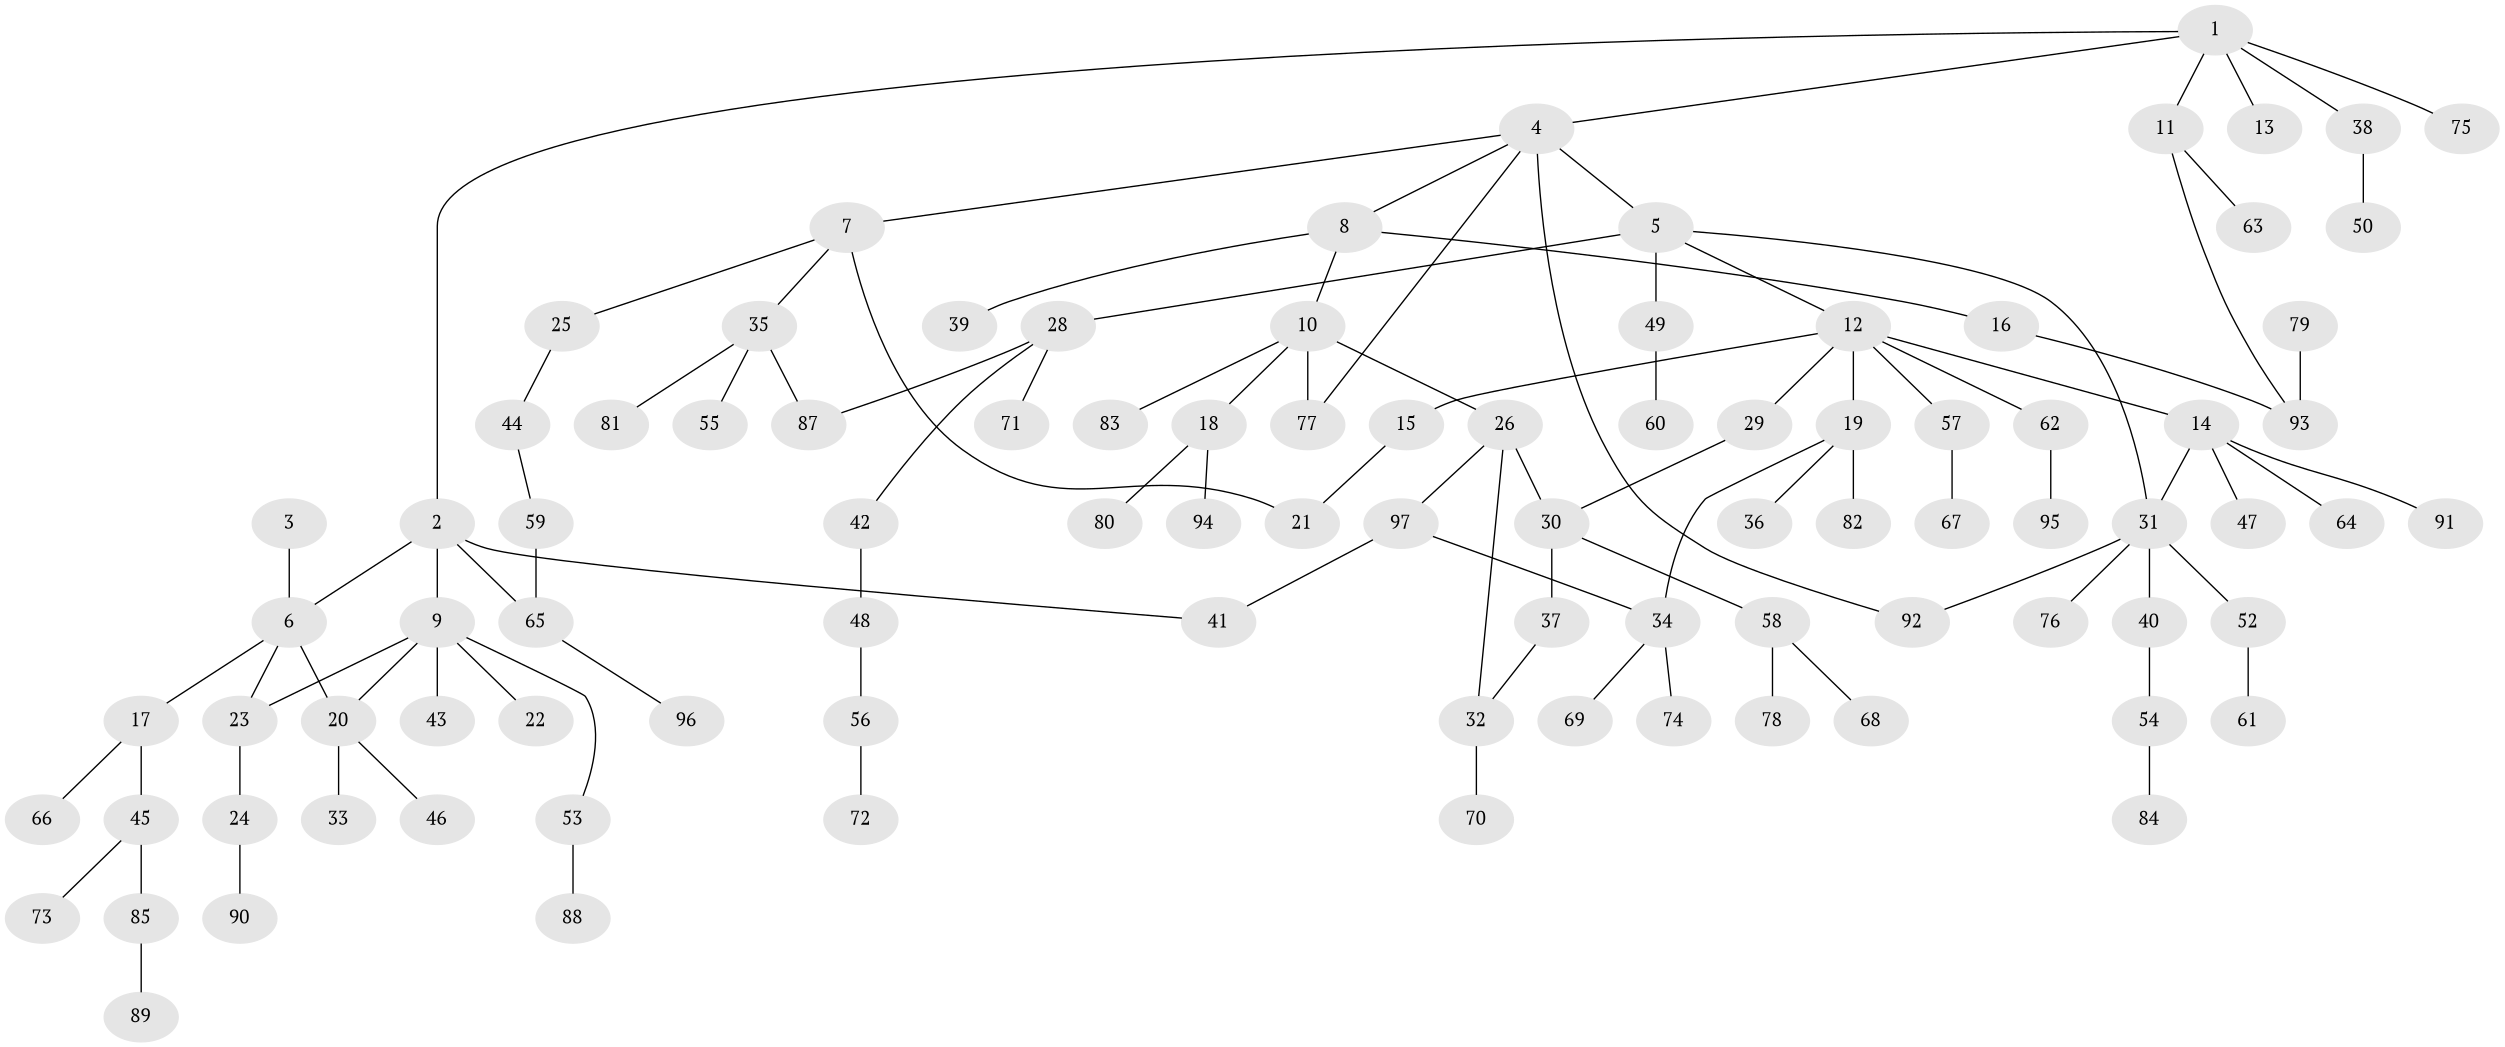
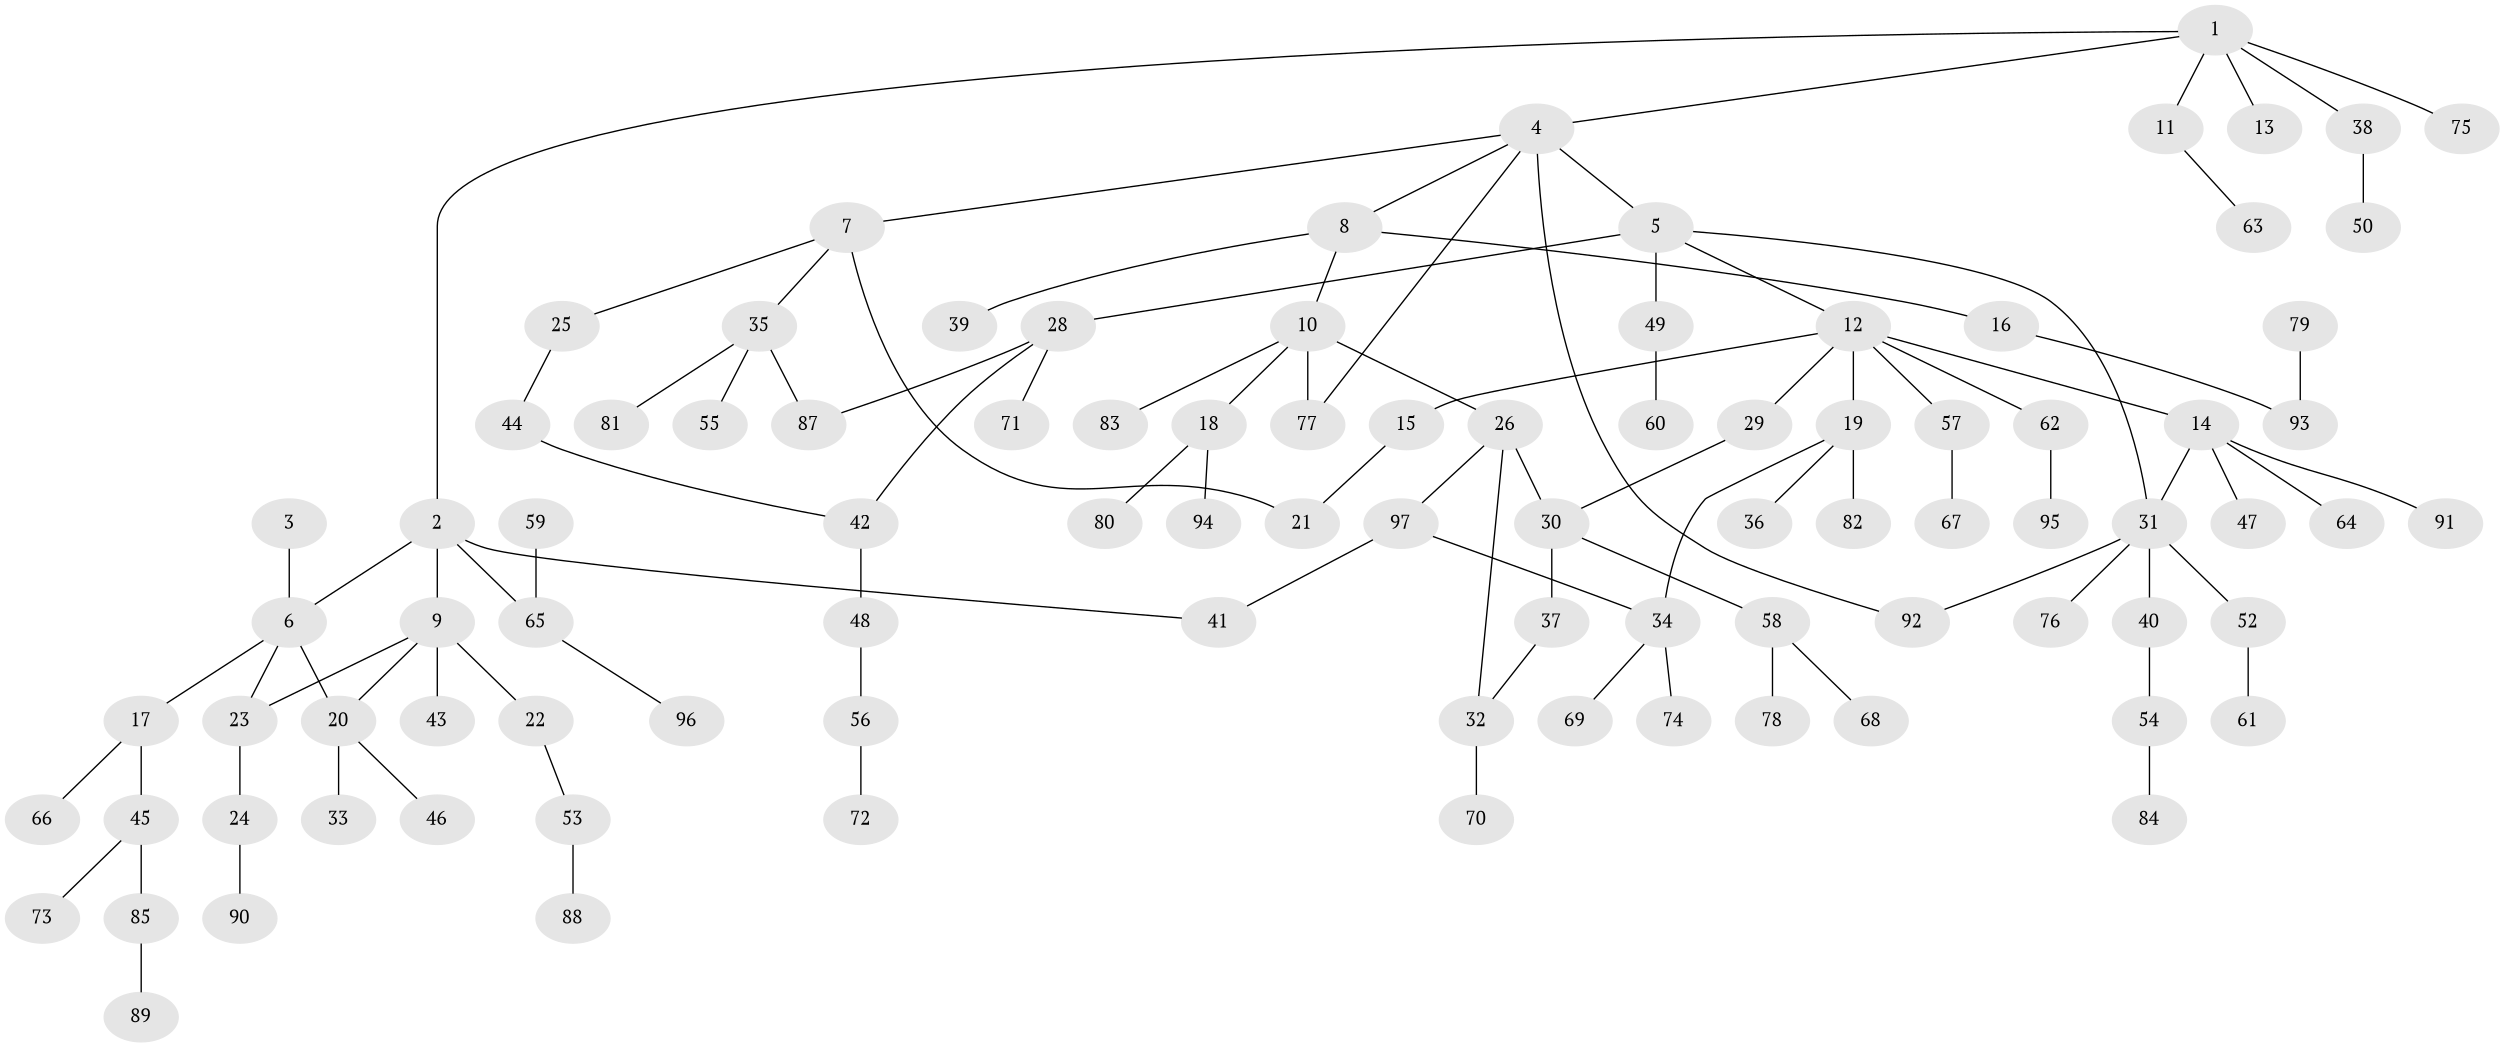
  graph {
    fontname="PT Serif"
    node [color=gray90 fontname="PT Serif" style=filled]
    edge [fontname="PT Serif"]
    1
    2
    4
    11
    13
    38
    75
    9
    41
    65
    6
    5
    7
    8
    77
    92
    63
    93
    50
    3
    20
    23
    22
    43
    n25 [label=96]
    17
    12
    28
    31
    49
    21
    25
    35
    10
    16
    39
    14
    15
    19
    29
    57
    62
    42
    71
    87
    40
    52
    76
    60
    45
    66
    33
    46
    24
    44
    55
    81
    18
    26
    83
    53
    80
    94
    n64 [label=97]
    30
    32
    47
    64
    91
    34
    36
    82
    67
    95
    73
    85
    69
    74
    88
    90
    59
    37
    58
    70
    48
    68
    78
    54
    61
    79
    84
    56
    89
    72
    1 -- 2
    1 -- 4
    1 -- 11
    1 -- 13
    1 -- 38
    1 -- 75
    2 -- 9
    2 -- 41
    2 -- 65
    2 -- 6
    4 -- 5
    4 -- 7
    4 -- 8
    4 -- 77
    4 -- 92
    11 -- 63
-   11 -- 93
    38 -- 50
    9 -- 20
    9 -- 23
    9 -- 22
    9 -- 43
    65 -- n25
    6 -- 20
    6 -- 23
    6 -- 17
    5 -- 12
    5 -- 28
    5 -- 31
    5 -- 49
    7 -- 21
    7 -- 25
    7 -- 35
    8 -- 10
    8 -- 16
    8 -- 39
    3 -- 6
    20 -- 33
    20 -- 46
    23 -- 24
-   9 -- 53
+   22 -- 53
    17 -- 45
    17 -- 66
    12 -- 14
    12 -- 15
    12 -- 19
    12 -- 29
    12 -- 57
    12 -- 62
    28 -- 42
    28 -- 71
    28 -- 87
    31 -- 92
    31 -- 40
    31 -- 52
    31 -- 76
    49 -- 60
    25 -- 44
    35 -- 87
    35 -- 55
    35 -- 81
    10 -- 77
    10 -- 18
    10 -- 26
    10 -- 83
    16 -- 93
    14 -- 31
    14 -- 47
    14 -- 64
    14 -- 91
    15 -- 21
    19 -- 34
    19 -- 36
    19 -- 82
    29 -- 30
    57 -- 67
    62 -- 95
    42 -- 48
    40 -- 54
    52 -- 61
    45 -- 73
    45 -- 85
    24 -- 90
-   44 -- 59
+   44 -- 42
    18 -- 80
    18 -- 94
    26 -- n64
    26 -- 30
    26 -- 32
    53 -- 88
    n64 -- 41
    n64 -- 34
    30 -- 37
    30 -- 58
    32 -- 70
    34 -- 69
    34 -- 74
    85 -- 89
    59 -- 65
    37 -- 32
    58 -- 68
    58 -- 78
    48 -- 56
    54 -- 84
    79 -- 93
    56 -- 72
  }
